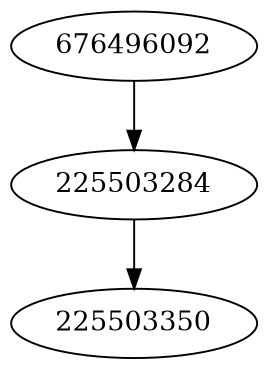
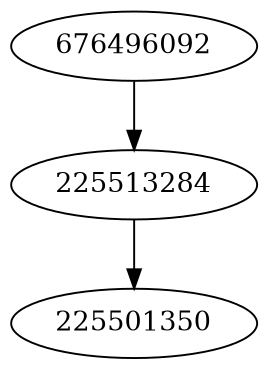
  strict digraph {
    fontname="DejaVu Serif"
    node [fontname="DejaVu Serif"]
    edge [fontname="DejaVu Serif"]
-   225503284
-   225503350
+   225503284 [label=225513284]
+   225503350 [label=225501350]
    676496092
    225503284 -> 225503350
    676496092 -> 225503284
  }
